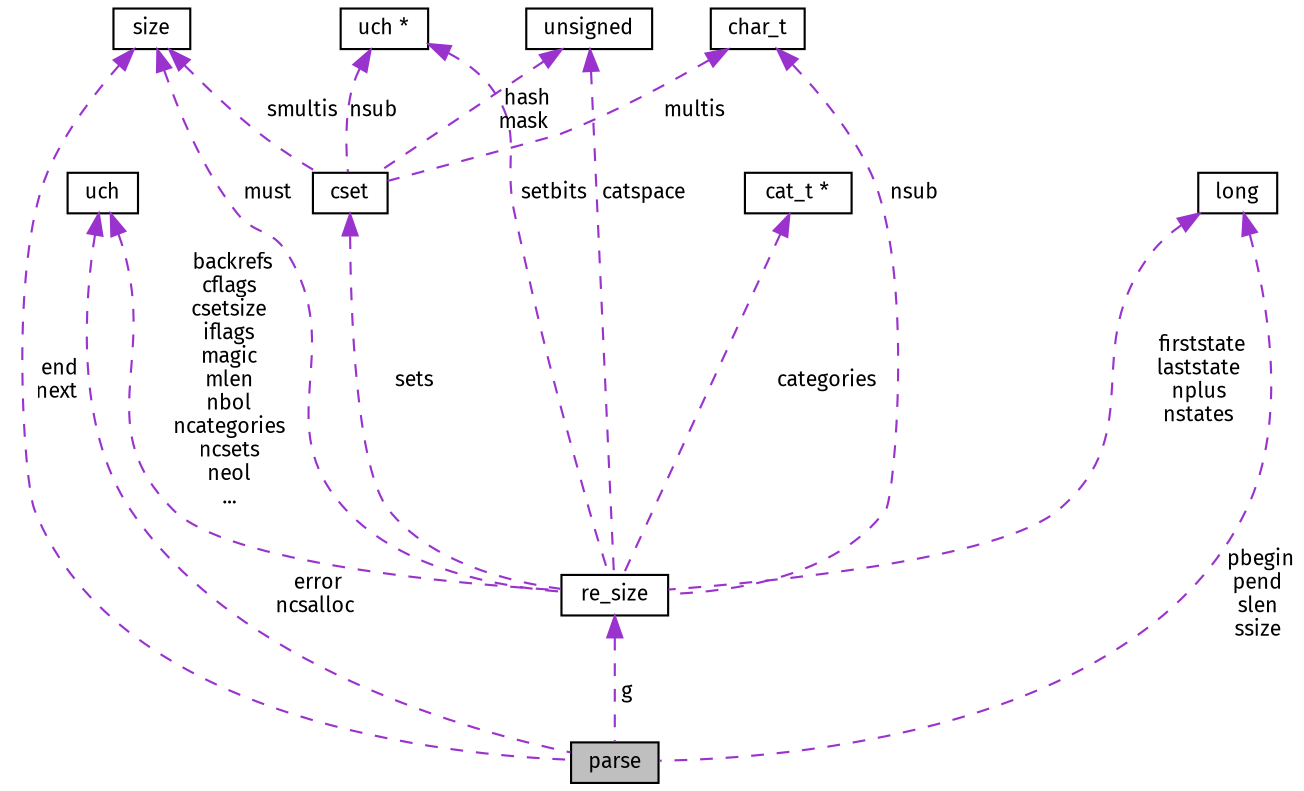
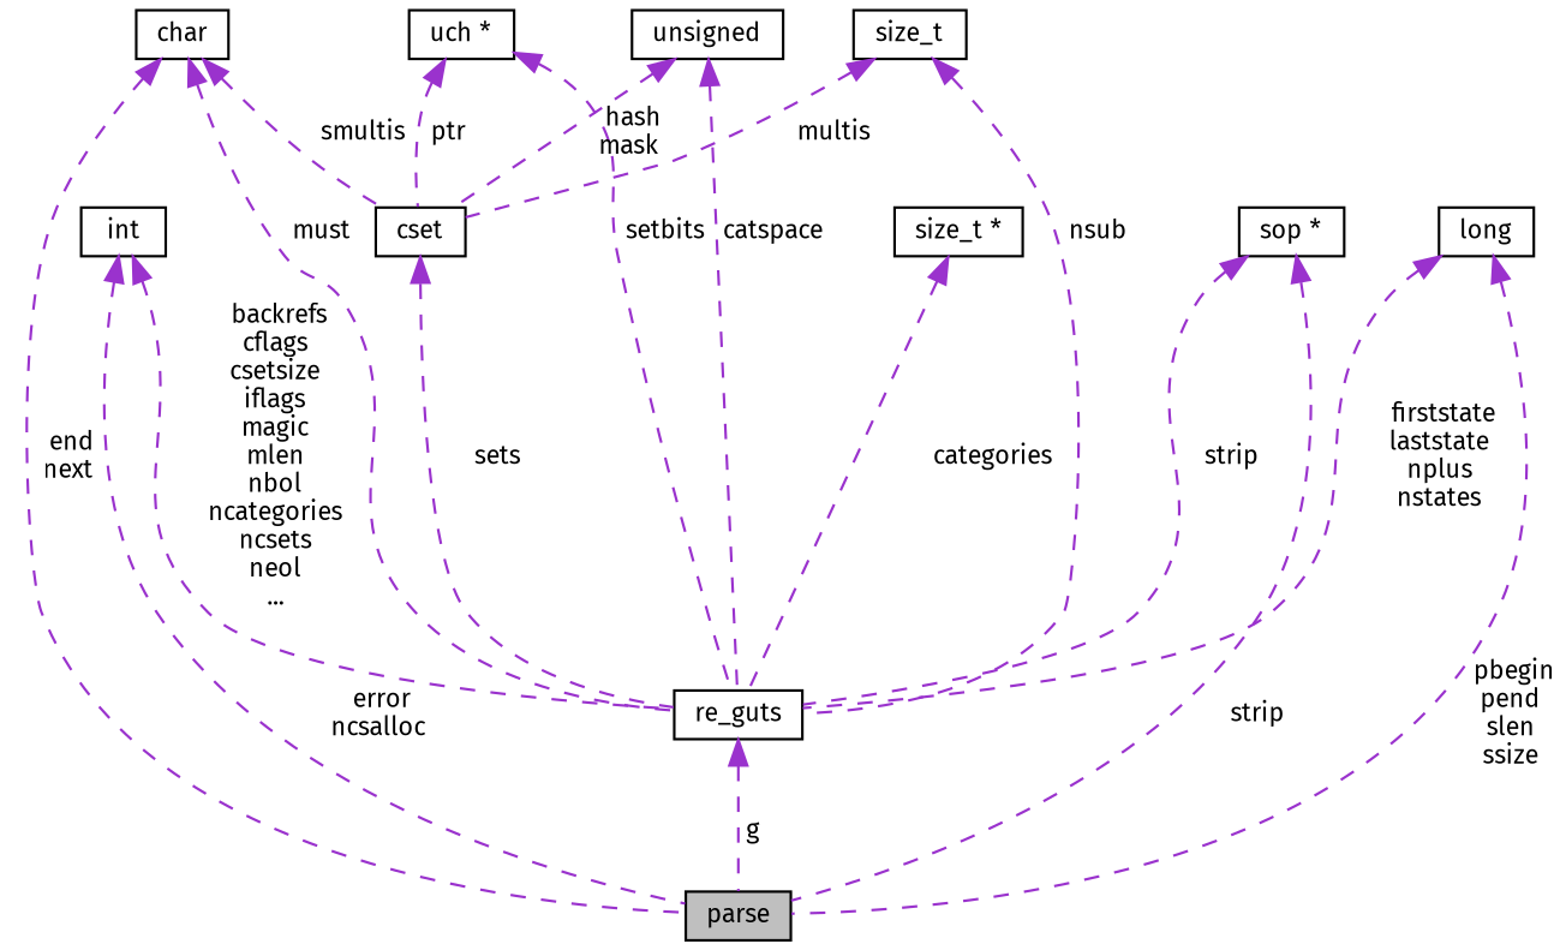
  digraph {
    fontname="Fira Sans"
    node [color=black fontname="Fira Sans" fontsize=10 shape=box]
    edge [color=darkorchid3 dir=back fontname="Fira Sans" fontsize=10 labelfontname=Helvetica labelfontsize=10 style=dashed]
    n1 [fillcolor=grey75 fontcolor=black height=0.2 label=parse style=filled width=0.4]
-   n2 [height=0.2 label=size width=0.4]
-   n3 [height=0.2 label=re_size width=0.4]
+   n2 [height=0.2 label=char width=0.4]
+   n3 [height=0.2 label=re_guts width=0.4]
    n4 [height=0.2 label=cset width=0.4]
-   n5 [height=0.2 label=uch width=0.4]
+   n5 [height=0.2 label=int width=0.4]
+   n6 [height=0.2 label="sop *" width=0.4]
    n7 [height=0.2 label=long width=0.4]
    n8 [height=0.2 label="uch *" width=0.4]
    n9 [height=0.2 label=unsigned width=0.4]
-   n10 [height=0.2 label=char_t width=0.4]
-   n11 [height=0.2 label="cat_t *" width=0.4]
+   n10 [height=0.2 label=size_t width=0.4]
+   n11 [height=0.2 label="size_t *" width=0.4]
    n2 -> n1 [label=" end\nnext"]
    n2 -> n3 [label=" must"]
    n2 -> n4 [label=" smultis"]
    n3 -> n1 [label=" g"]
    n4 -> n3 [label=" sets"]
    n5 -> n1 [label=" error\nncsalloc"]
    n5 -> n3 [label=" backrefs\ncflags\ncsetsize\niflags\nmagic\nmlen\nnbol\nncategories\nncsets\nneol\n..."]
+   n6 -> n1 [label=" strip"]
+   n6 -> n3 [label=" strip"]
    n7 -> n1 [label=" pbegin\npend\nslen\nssize"]
    n7 -> n3 [label=" firststate\nlaststate\nnplus\nnstates"]
    n8 -> n3 [label=" setbits"]
-   n8 -> n4 [label=" nsub"]
+   n8 -> n4 [label=" ptr"]
    n9 -> n3 [label=" catspace"]
    n9 -> n4 [label=" hash\nmask"]
    n10 -> n3 [label=" nsub"]
    n10 -> n4 [label=" multis"]
    n11 -> n3 [label=" categories"]
  }
